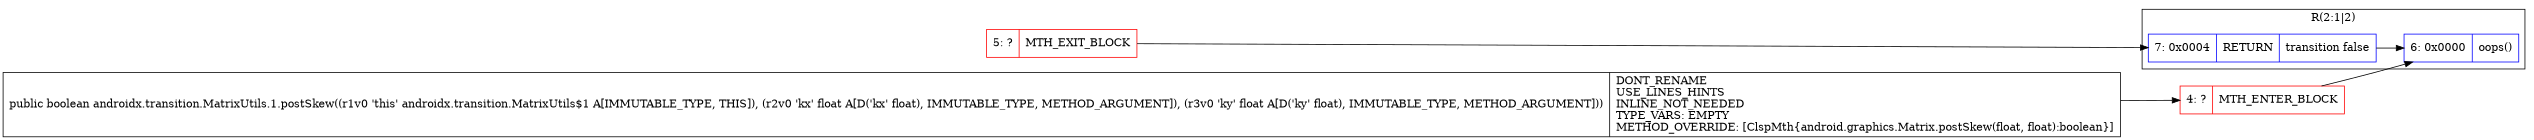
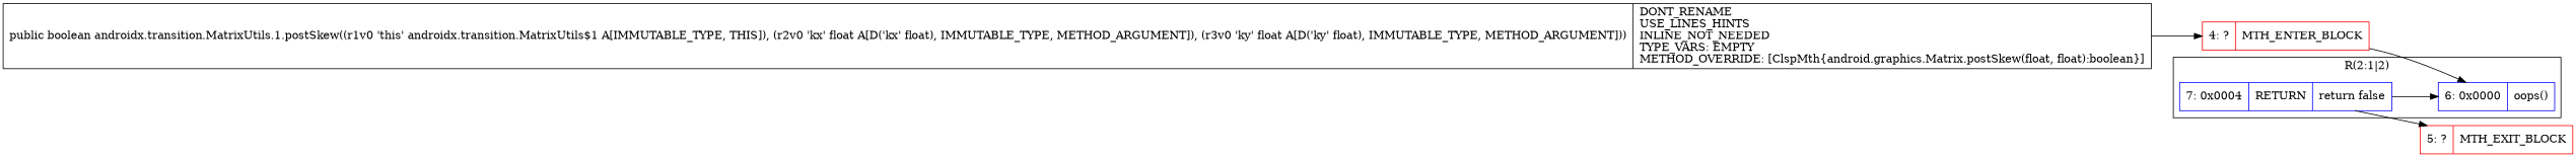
  digraph {
    rankdir=LR
    node [color=blue shape=record]
    n1 [label="{6\:\ 0x0000|oops()\l}"]
-   n2 [label="{7\:\ 0x0004|RETURN\l|transition false\l}"]
+   n2 [label="{7\:\ 0x0004|RETURN\l|return false\l}"]
    n3 [color=red label="{5\:\ ?|MTH_EXIT_BLOCK\l}"]
    n4 [color=red label="{4\:\ ?|MTH_ENTER_BLOCK\l}"]
    n5 [label="{public boolean androidx.transition.MatrixUtils.1.postSkew((r1v0 'this' androidx.transition.MatrixUtils$1 A[IMMUTABLE_TYPE, THIS]), (r2v0 'kx' float A[D('kx' float), IMMUTABLE_TYPE, METHOD_ARGUMENT]), (r3v0 'ky' float A[D('ky' float), IMMUTABLE_TYPE, METHOD_ARGUMENT]))  | DONT_RENAME\lUSE_LINES_HINTS\lINLINE_NOT_NEEDED\lTYPE_VARS: EMPTY\lMETHOD_OVERRIDE: [ClspMth\{android.graphics.Matrix.postSkew(float, float):boolean\}]\l}" color=""]
    subgraph cluster_1 {
      label="R(2:1|2)"
      n1
      n2
    }
    n2 -> n1
-   n3 -> n2
+   n2 -> n3
    n4 -> n1
    n5 -> n4
  }
